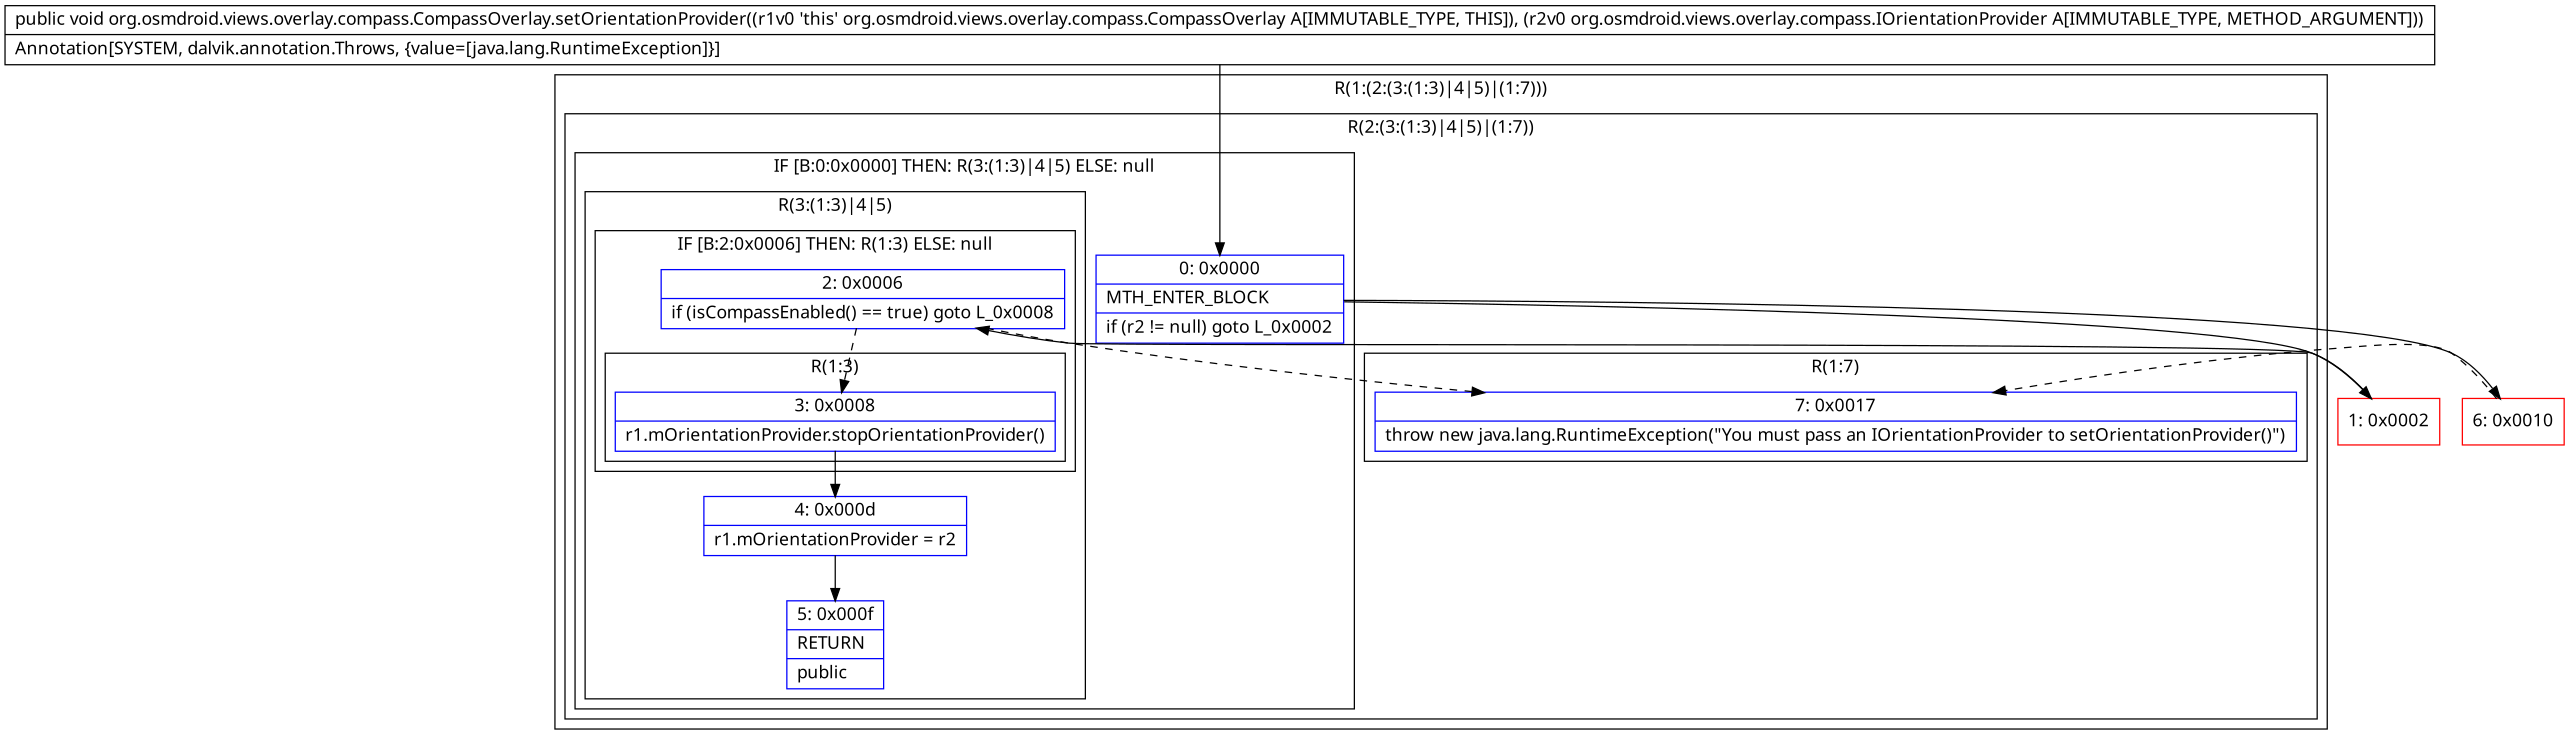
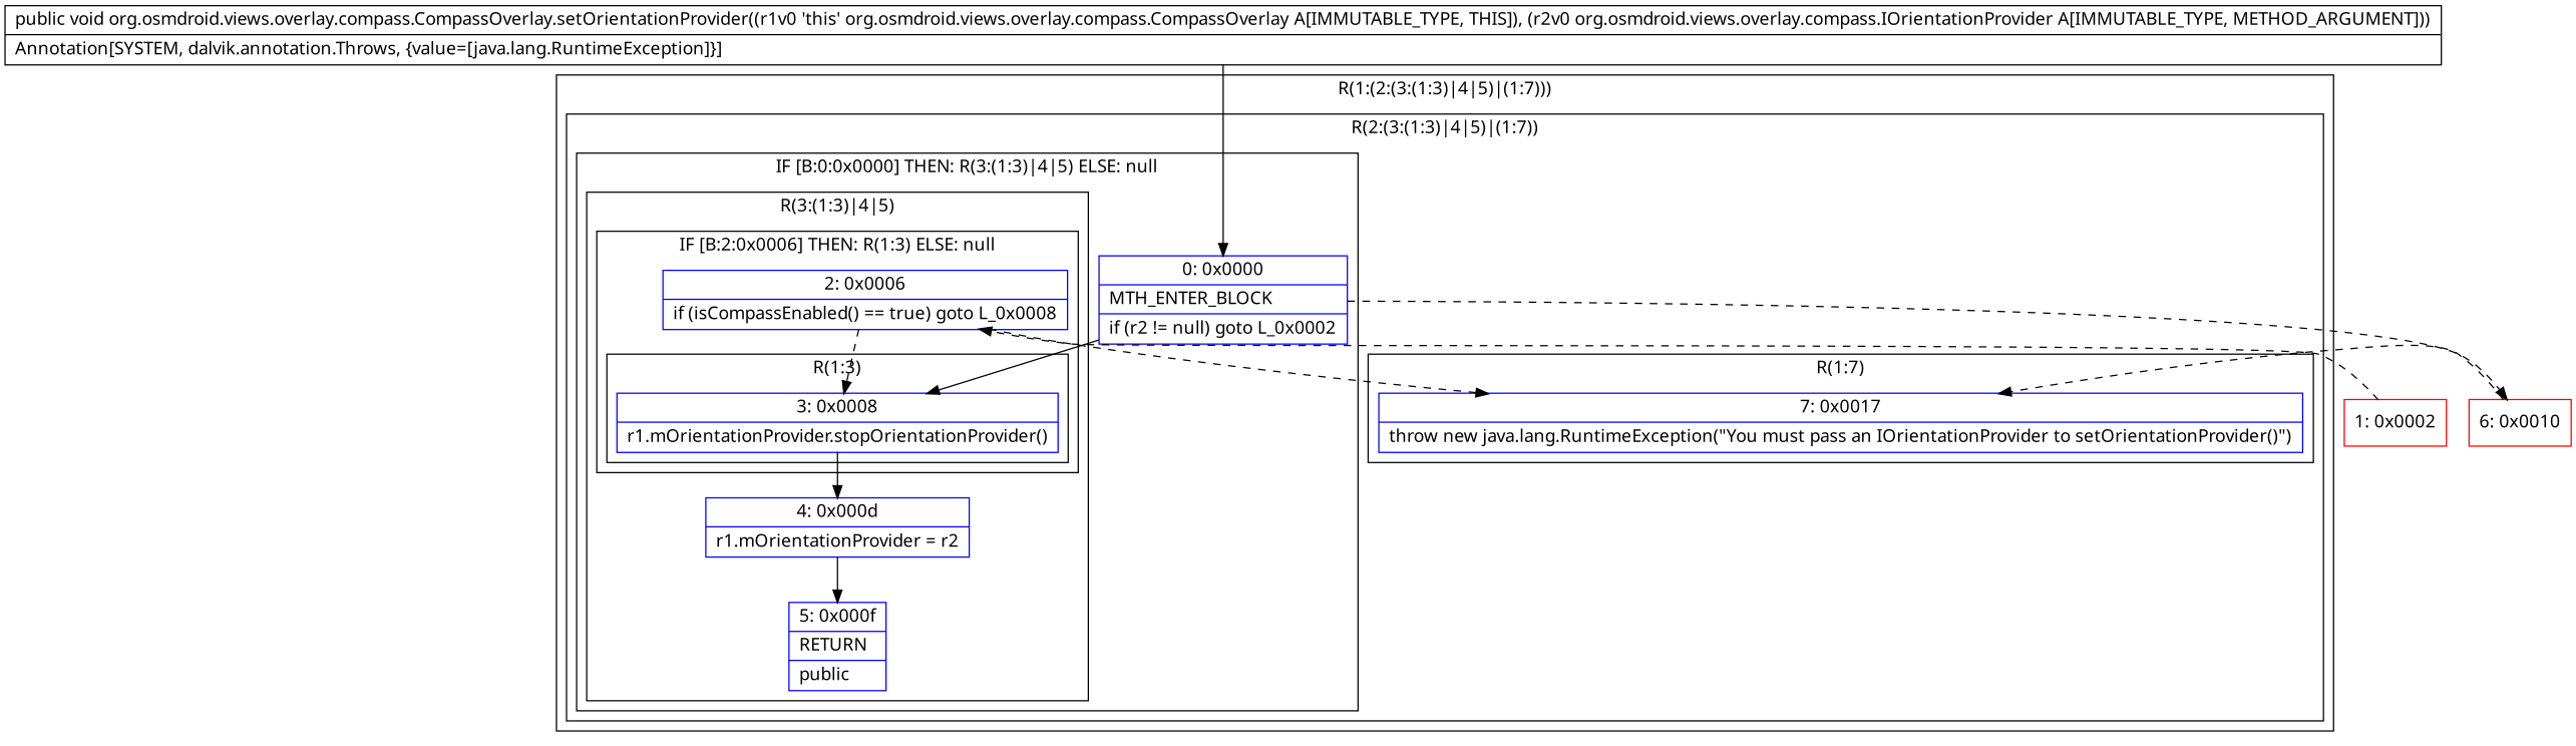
  digraph {
    fontname="Noto Sans"
    node [color=blue fontname="Noto Sans" shape=record]
    edge [fontname="Noto Sans"]
    n1 [label="{3\:\ 0x0008|r1.mOrientationProvider.stopOrientationProvider()\l}"]
    n2 [label="{2\:\ 0x0006|if (isCompassEnabled() == true) goto L_0x0008\l}"]
    n3 [label="{4\:\ 0x000d|r1.mOrientationProvider = r2\l}"]
    n4 [label="{5\:\ 0x000f|RETURN\l|public\l}"]
    n5 [label="{0\:\ 0x0000|MTH_ENTER_BLOCK\l|if (r2 != null) goto L_0x0002\l}"]
    n6 [label="{7\:\ 0x0017|throw new java.lang.RuntimeException(\"You must pass an IOrientationProvider to setOrientationProvider()\")\l}"]
    n7 [color=red label="{1\:\ 0x0002}"]
    n8 [color=red label="{6\:\ 0x0010}"]
    n9 [label="{public void org.osmdroid.views.overlay.compass.CompassOverlay.setOrientationProvider((r1v0 'this' org.osmdroid.views.overlay.compass.CompassOverlay A[IMMUTABLE_TYPE, THIS]), (r2v0 org.osmdroid.views.overlay.compass.IOrientationProvider A[IMMUTABLE_TYPE, METHOD_ARGUMENT]))  | Annotation[SYSTEM, dalvik.annotation.Throws, \{value=[java.lang.RuntimeException]\}]\l}" color=""]
    subgraph cluster_1 {
      label="R(1:(2:(3:(1:3)|4|5)|(1:7)))"
      subgraph cluster_2 {
        label="R(2:(3:(1:3)|4|5)|(1:7))"
        subgraph cluster_3 {
          label="IF [B:0:0x0000] THEN: R(3:(1:3)|4|5) ELSE: null"
          n5
          subgraph cluster_4 {
            label="R(3:(1:3)|4|5)"
            n3
            n4
            subgraph cluster_5 {
              label="IF [B:2:0x0006] THEN: R(1:3) ELSE: null"
              n2
              subgraph cluster_6 {
                label="R(1:3)"
                n1
              }
            }
          }
        }
        subgraph cluster_7 {
          label="R(1:7)"
          n6
        }
      }
    }
    n1 -> n3
    n2 -> n1 [style=dashed]
    n2 -> n6 [style=dashed]
    n3 -> n4
-   n5 -> n7
-   n5 -> n8 [style=solid]
-   n7 -> n2
+   n5 -> n1
+   n5 -> n8 [style=dashed]
+   n7 -> n2 [style=dashed]
    n8 -> n6 [style=dashed]
    n9 -> n5
  }
